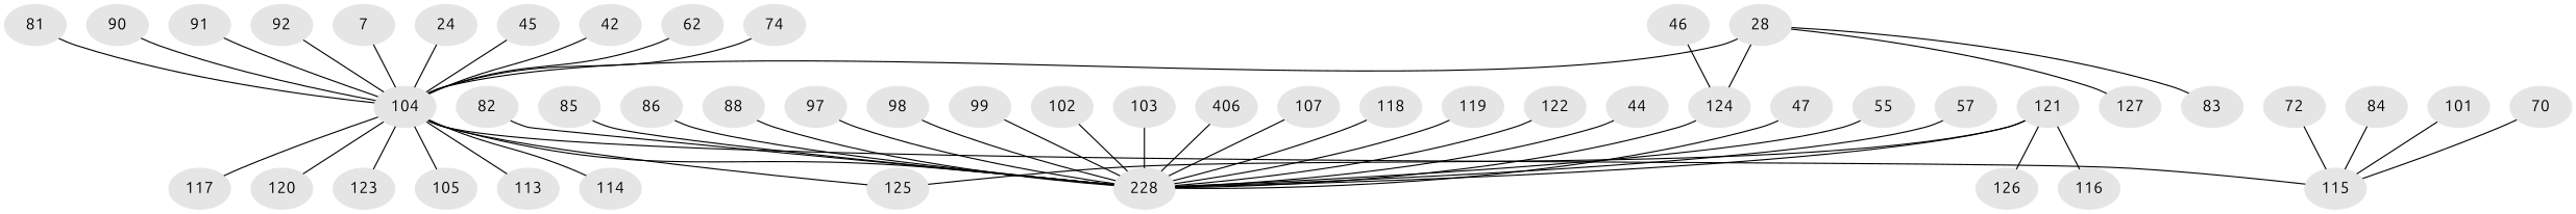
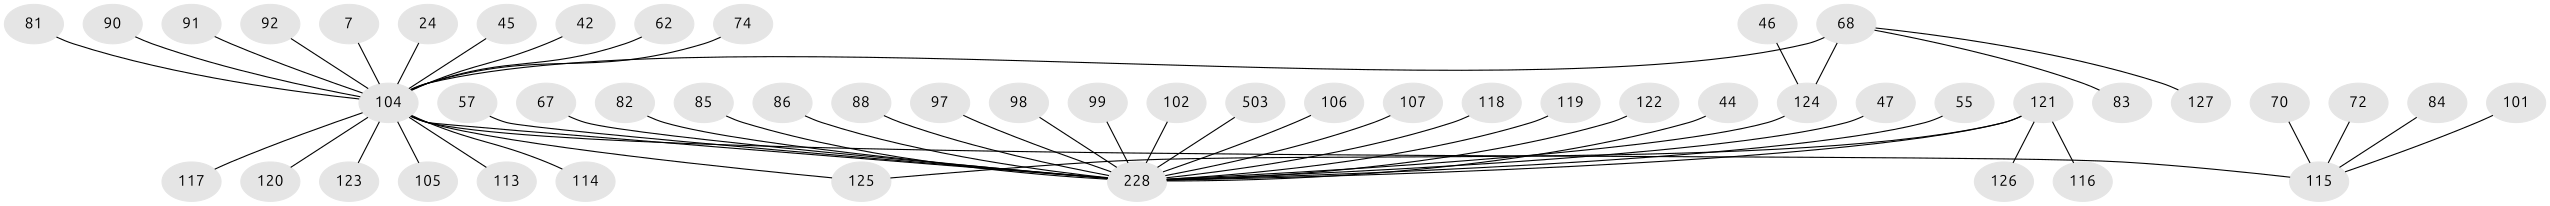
  graph {
    fontname=Ubuntu
    node [color=gray90 fontname=Ubuntu style=filled]
    edge [fontname=Ubuntu]
    104 [super="+78+75+33"]
    n2 [label=228 super="+13+110+3+25+30"]
    115 [super="+23+109+26+51+69"]
    105
    113
    114 [super="+112"]
    117
    120 [super="+28"]
    123
    125 [super="+53+108+111"]
    7
    24
    44 [super="+40"]
    45
    124 [super="+34"]
    46
    47 [super="+41"]
    n18 [label=42]
    55
    57
    n21 [label=62]
-   68 [super="+66+18" label=28]
+   67
+   68 [super="+66+18"]
    n24 [label=83]
    127 [super="+43"]
    70
    72 [super="+29+38"]
    74
    81 [super="+77"]
    82 [super="+49"]
    84 [super="+37"]
    85
    86 [super="+8"]
    88
    90
    91 [super="+89"]
    92
    n38 [label=97 super="+20+52"]
    98 [super="+14+93+94"]
    99 [super="+60"]
    101
    102
-   103
-   106 [super="+83" label=406]
+   103 [label=503]
+   106 [super="+83"]
    107
    118 [super="+97"]
    119
    121 [super="+6+12+42"]
    116
    126
    122
    104 -- n2 [weight=4]
    104 -- 115 [weight=2]
    104 -- 105
    104 -- 113
    104 -- 114
    104 -- 117
    104 -- 120
    104 -- 123
    104 -- 125
    7 -- 104
    24 -- 104
    44 -- n2
    45 -- 104
    124 -- n2
    46 -- 124
    47 -- n2
    n18 -- 104
    55 -- n2
    57 -- n2
    n21 -- 104
+   67 -- n2
    68 -- 104
    68 -- 124 [weight=2]
    68 -- n24
    68 -- 127
    70 -- 115
    72 -- 115
    74 -- 104
    81 -- 104
    82 -- n2
    84 -- 115
    85 -- n2
    86 -- n2
    88 -- n2
    90 -- 104
    91 -- 104
    92 -- 104
    n38 -- n2
    98 -- n2
    99 -- n2
    101 -- 115
    102 -- n2
    103 -- n2
    106 -- n2
    107 -- n2
    118 -- n2
    119 -- n2
    121 -- n2 [weight=2]
    121 -- 125
    121 -- 116
    121 -- 126
    122 -- n2
  }
